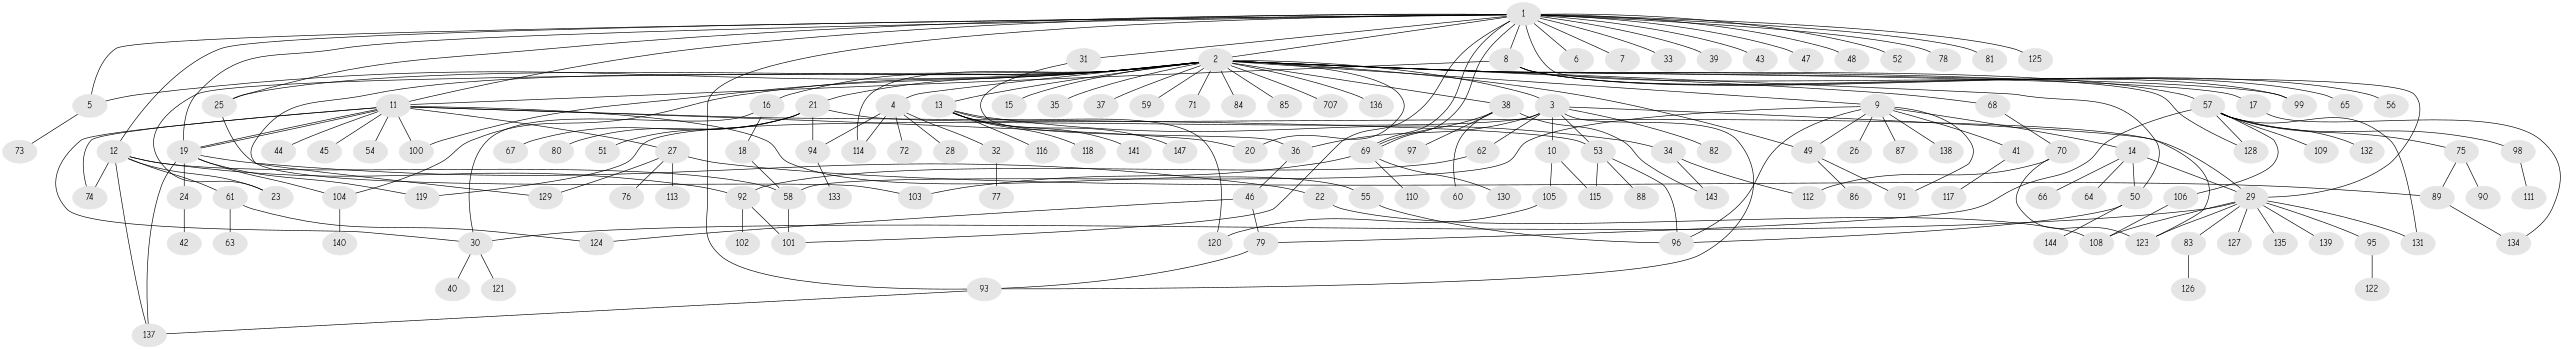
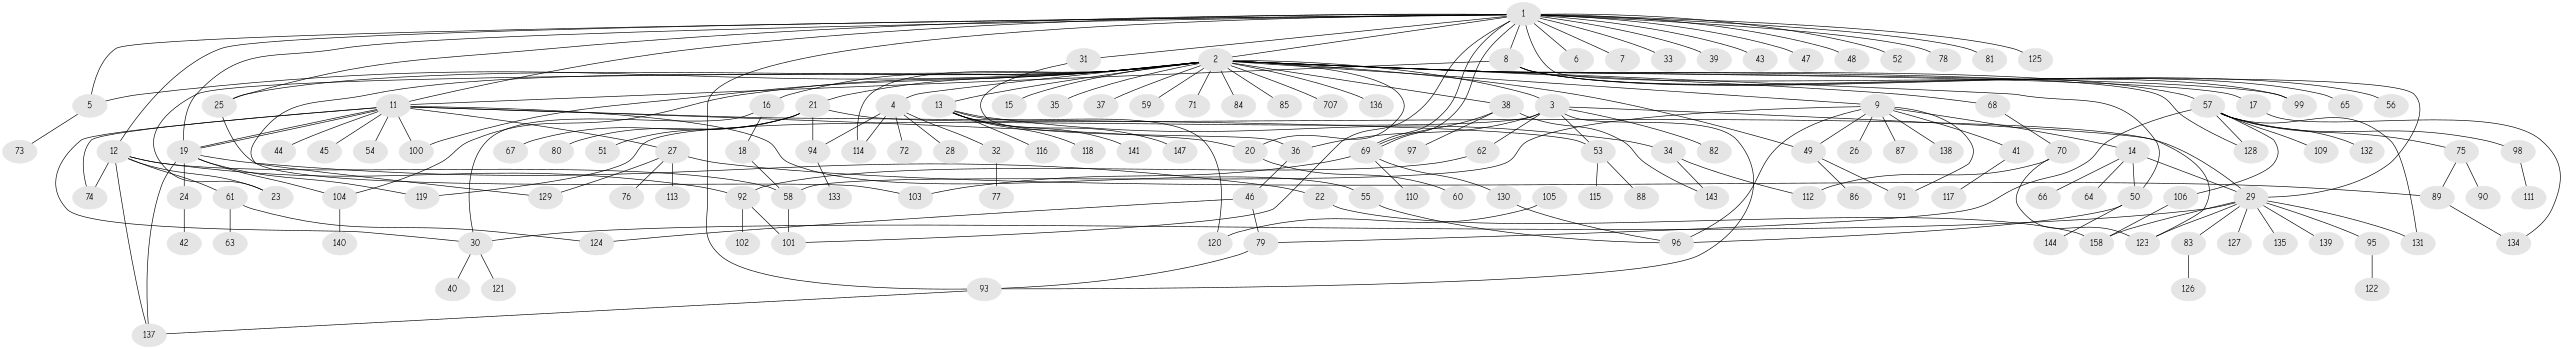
  graph {
    fontname="Comic Neue"
    node [color=gray90 fontname="Comic Neue" style=filled]
    edge [fontname="Comic Neue"]
    1
    2
    5
    6
    7
    8
    11
    12
    19
    25
    29
    31
    33
    39
    43
    47
    48
    52
    69
    78
    81
    93
    101
    125
    3
    4
    9
    13
    15
    16
    17
    20
    21
    23
    35
    37
    38
    49
    50
    57
    59
    68
    71
    84
    85
    99
    100
    104
    n49 [label=707]
    114
    128
    129
    136
    73
    56
    65
    53
    27
    30
    44
    45
    54
    55
    74
    58
    61
    92
    137
    119
    22
    24
    103
    123
-   108
+   108 [label=158]
    83
    95
    127
    131
    135
    139
    36
    110
    130
-   10
    62
    82
    28
    32
    72
    94
    14
    26
    41
    87
    91
    96
    138
    34
    116
    118
    120
    141
    n103 [label=147]
    18
    134
    51
    67
    80
    143
    60
    97
    86
    144
    79
    75
    98
    106
    109
    132
    70
    140
    105
    115
    46
    88
    77
    133
    64
    66
    117
    76
    89
    113
    40
    121
    124
    63
    102
    112
    42
    126
    122
    90
    111
    1 -- 2
    1 -- 5
    1 -- 6
    1 -- 7
    1 -- 8
    1 -- 11
    1 -- 12
    1 -- 19
    1 -- 25
    1 -- 29
    1 -- 31
    1 -- 33
    1 -- 39
    1 -- 43
    1 -- 47
    1 -- 48
    1 -- 52
    1 -- 69
    1 -- 69
    1 -- 78
    1 -- 81
    1 -- 93
    1 -- 101
    1 -- 125
    2 -- 5
    2 -- 25
    2 -- 3
    2 -- 4
    2 -- 9
    2 -- 13
    2 -- 15
    2 -- 16
    2 -- 17
    2 -- 20
    2 -- 21
    2 -- 23
    2 -- 35
    2 -- 37
    2 -- 38
    2 -- 49
    2 -- 50
    2 -- 57
    2 -- 59
    2 -- 68
    2 -- 71
    2 -- 84
    2 -- 85
    2 -- 99
    2 -- 100
    2 -- 104
    2 -- n49
    2 -- 114
    2 -- 128
    2 -- 129
    2 -- 136
    5 -- 73
    8 -- 11
    8 -- 99
    8 -- 56
    8 -- 65
    11 -- 19
    11 -- 19
    11 -- 20
    11 -- 100
    11 -- 53
    11 -- 27
    11 -- 30
    11 -- 44
    11 -- 45
    11 -- 54
    11 -- 55
    11 -- 74
    12 -- 23
    12 -- 74
    12 -- 58
    12 -- 61
    12 -- 92
    12 -- 137
    19 -- 104
    19 -- 137
    19 -- 119
    19 -- 22
    19 -- 24
    25 -- 103
    29 -- 30
    29 -- 123
    29 -- 108
    29 -- 83
    29 -- 95
    29 -- 127
    29 -- 131
    29 -- 135
    29 -- 139
    31 -- 36
    69 -- 103
    69 -- 110
    69 -- 130
    93 -- 137
    3 -- 93
    3 -- 53
    3 -- 119
    3 -- 123
    3 -- 36
-   3 -- 10
    3 -- 62
    3 -- 82
    4 -- 114
    4 -- 28
    4 -- 32
    4 -- 72
    4 -- 94
    9 -- 49
    9 -- 58
    9 -- 14
    9 -- 26
    9 -- 41
    9 -- 87
    9 -- 91
    9 -- 96
    9 -- 138
    13 -- 34
    13 -- 116
    13 -- 118
    13 -- 120
    13 -- 141
    13 -- n103
    16 -- 30
    16 -- 18
    17 -- 134
    21 -- 29
    21 -- 94
    21 -- 51
    21 -- 67
    21 -- 80
    38 -- 69
    38 -- 143
-   38 -- 60
+   20 -- 60
    38 -- 97
    49 -- 91
    49 -- 86
    50 -- 96
    50 -- 144
    57 -- 128
    57 -- 131
    57 -- 79
    57 -- 75
    57 -- 98
    57 -- 106
    57 -- 109
    57 -- 132
    68 -- 70
    104 -- 140
-   53 -- 96
+   130 -- 96
    53 -- 115
    53 -- 88
    27 -- 129
    27 -- 76
    27 -- 89
    27 -- 113
    30 -- 40
    30 -- 121
    55 -- 96
    58 -- 101
    61 -- 124
    61 -- 63
    92 -- 101
    92 -- 102
    22 -- 108
    24 -- 42
    83 -- 126
    95 -- 122
    36 -- 46
-   10 -- 105
-   10 -- 115
    62 -- 92
    32 -- 77
    94 -- 133
    14 -- 29
    14 -- 50
    14 -- 64
    14 -- 66
    41 -- 117
    34 -- 143
    34 -- 112
    18 -- 58
    79 -- 93
    75 -- 89
    75 -- 90
    98 -- 111
    106 -- 108
    70 -- 123
    70 -- 112
    105 -- 120
    46 -- 79
    46 -- 124
    89 -- 134
  }
